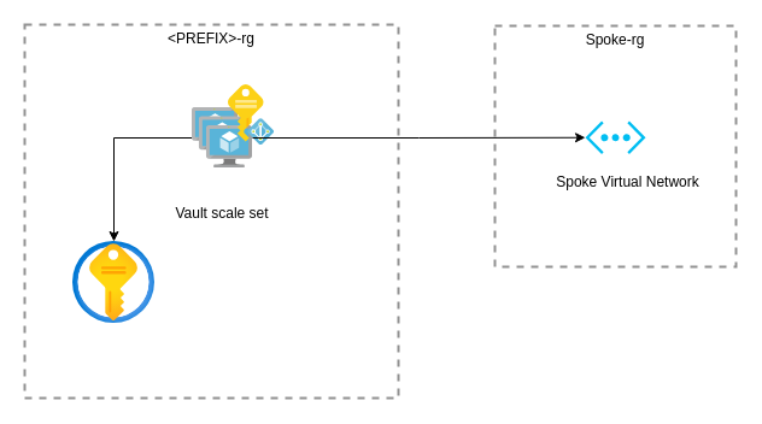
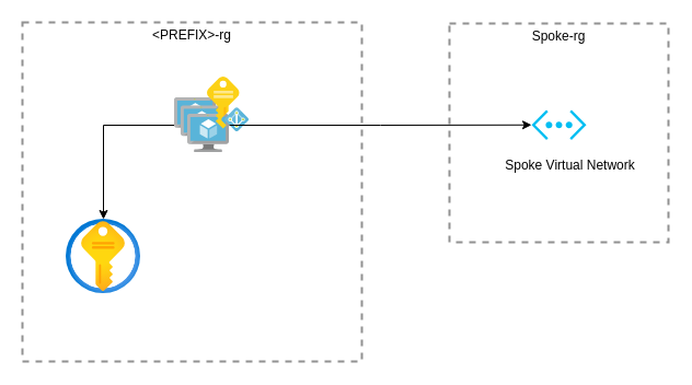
  <mxCell id="0" />
  <mxCell id="1" parent="0" />
  <mxCell id="2" value="&amp;lt;PREFIX&amp;gt;-rg" style="fontStyle=0;verticalAlign=top;align=center;spacingTop=-2;fillColor=none;rounded=0;whiteSpace=wrap;html=1;strokeColor=#919191;strokeWidth=2;dashed=1;container=1;collapsible=0;expand=0;recursiveResize=0;" vertex="1" parent="1"><mxGeometry x="20" y="20" width="310" height="310" as="geometry" /></mxCell>
  <mxCell id="3" style="edgeStyle=orthogonalEdgeStyle;rounded=0;orthogonalLoop=1;jettySize=auto;html=1;" edge="1" parent="2" source="4" target="6"><mxGeometry relative="1" as="geometry" /></mxCell>
  <mxCell id="4" value="" style="aspect=fixed;html=1;points=[];align=center;image;fontSize=12;image=img/lib/mscae/VM_Scale_Set.svg;" vertex="1" parent="2"><mxGeometry x="139" y="69" width="50" height="50" as="geometry" /></mxCell>
- <mxCell id="5" value="Vault scale set" style="text;html=1;strokeColor=none;fillColor=none;align=center;verticalAlign=middle;whiteSpace=wrap;rounded=0;" vertex="1" parent="2"><mxGeometry x="121" y="146.5" width="86" height="20" as="geometry" /></mxCell>
  <mxCell id="6" value="" style="aspect=fixed;html=1;points=[];align=center;image;fontSize=12;image=img/lib/azure2/security/Key_Vaults.svg;" vertex="1" parent="2"><mxGeometry x="40" y="180" width="68" height="68" as="geometry" /></mxCell>
  <mxCell id="7" value="" style="aspect=fixed;html=1;points=[];align=center;image;fontSize=12;image=img/lib/mscae/Managed_Identities.svg;" vertex="1" parent="2"><mxGeometry x="169" y="50" width="38" height="50" as="geometry" /></mxCell>
  <mxCell id="8" value="Spoke-rg" style="fontStyle=0;verticalAlign=top;align=center;spacingTop=-2;fillColor=none;rounded=0;whiteSpace=wrap;html=1;strokeColor=#919191;strokeWidth=2;dashed=1;container=1;collapsible=0;expand=0;recursiveResize=0;" vertex="1" parent="1"><mxGeometry x="410" y="21" width="200" height="200" as="geometry" /></mxCell>
  <mxCell id="9" value="" style="verticalLabelPosition=bottom;html=1;verticalAlign=top;align=center;strokeColor=none;fillColor=#00BEF2;shape=mxgraph.azure.virtual_network;pointerEvents=1;" vertex="1" parent="8"><mxGeometry x="75" y="79" width="50" height="27.5" as="geometry" /></mxCell>
  <mxCell id="10" value="Spoke Virtual Network" style="text;html=1;strokeColor=none;fillColor=none;align=center;verticalAlign=middle;whiteSpace=wrap;rounded=0;" vertex="1" parent="8"><mxGeometry x="47.5" y="120" width="125" height="20" as="geometry" /></mxCell>
  <mxCell id="11" style="edgeStyle=orthogonalEdgeStyle;rounded=0;orthogonalLoop=1;jettySize=auto;html=1;entryX=0;entryY=0.5;entryDx=0;entryDy=0;entryPerimeter=0;" edge="1" parent="1" source="4" target="9"><mxGeometry relative="1" as="geometry" /></mxCell>
